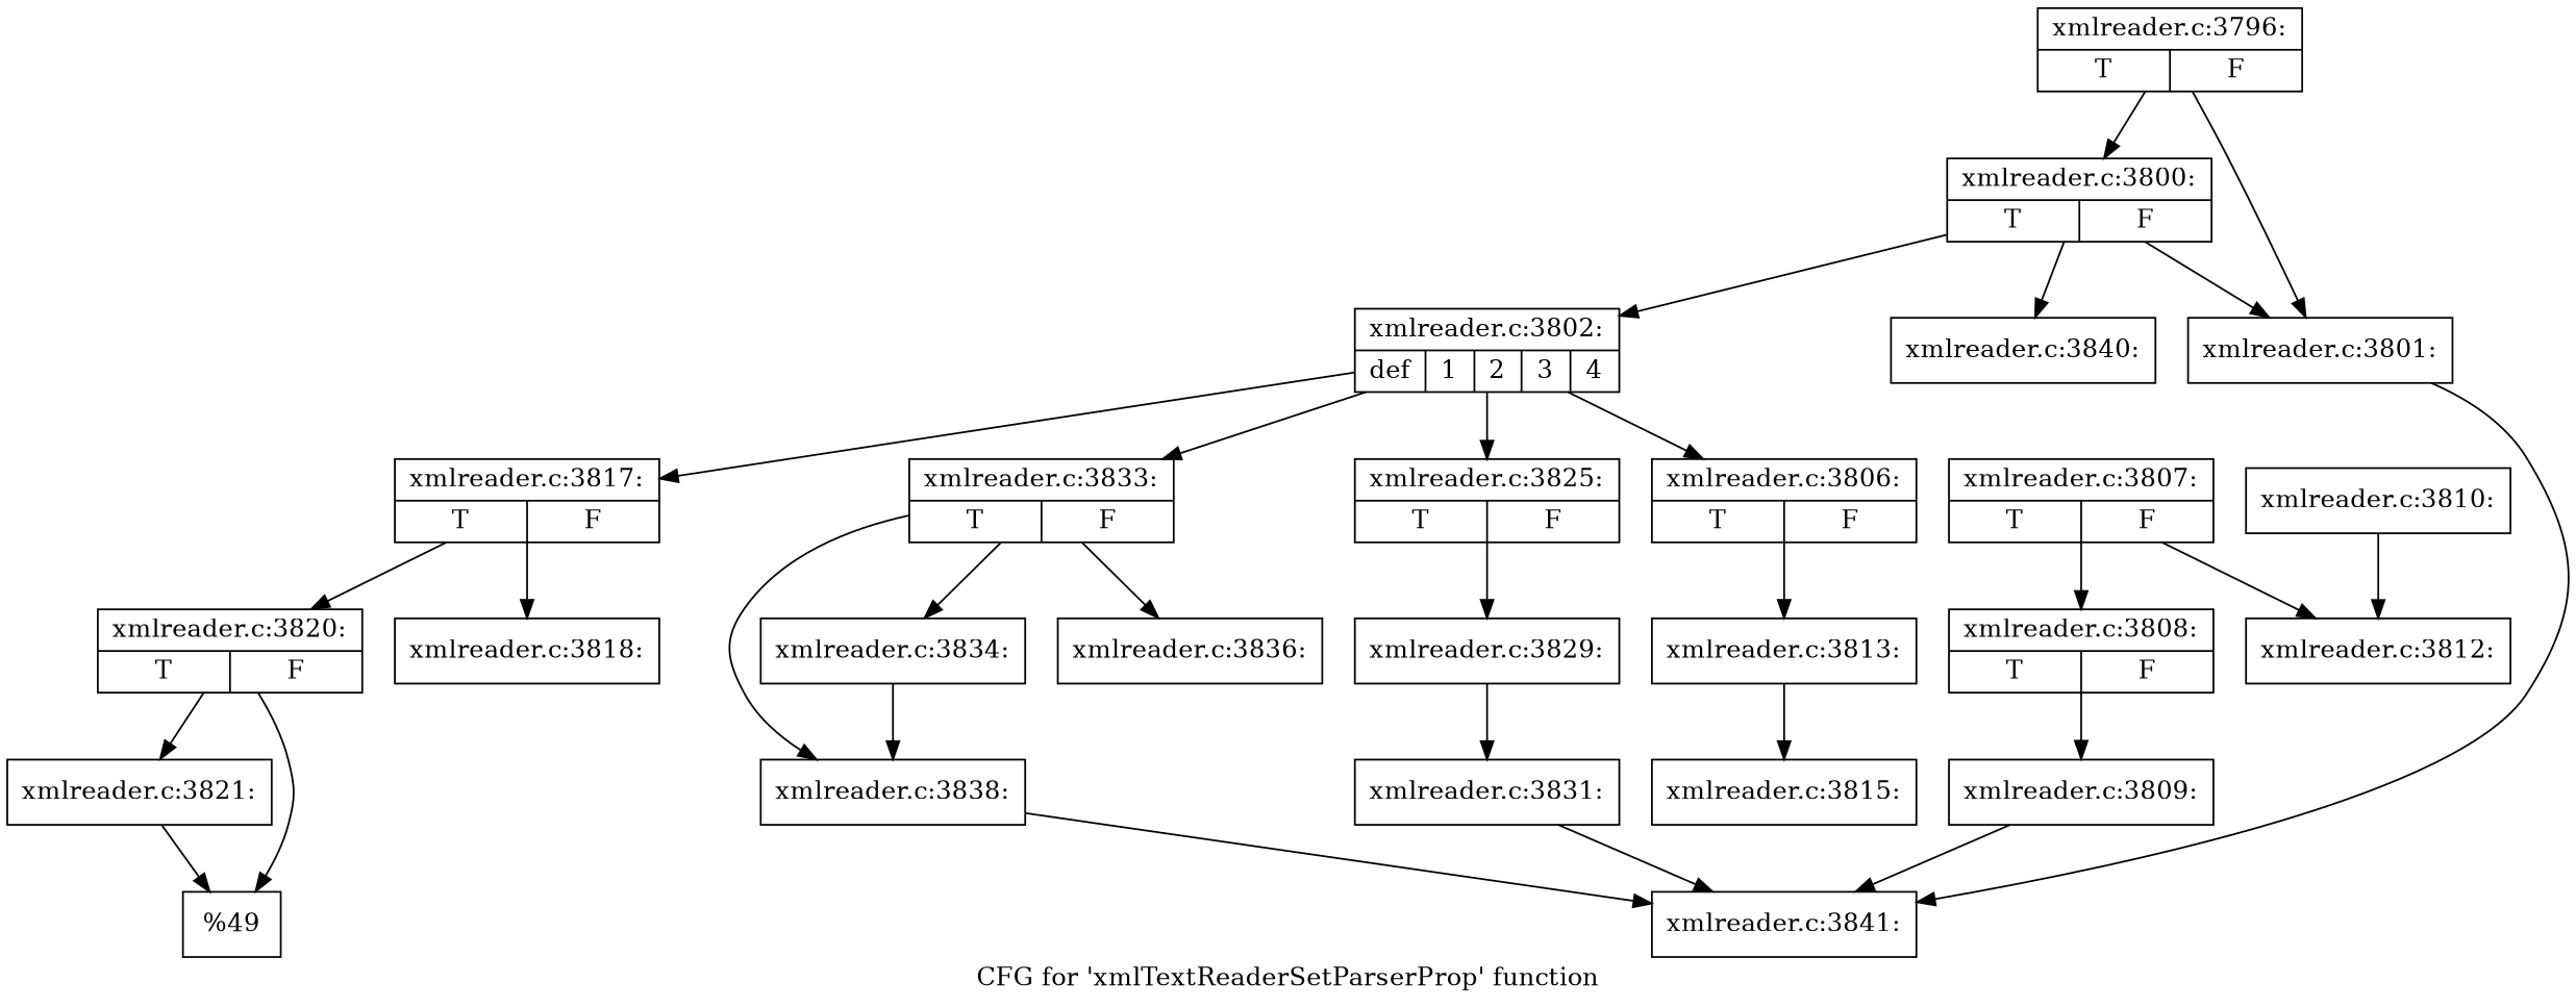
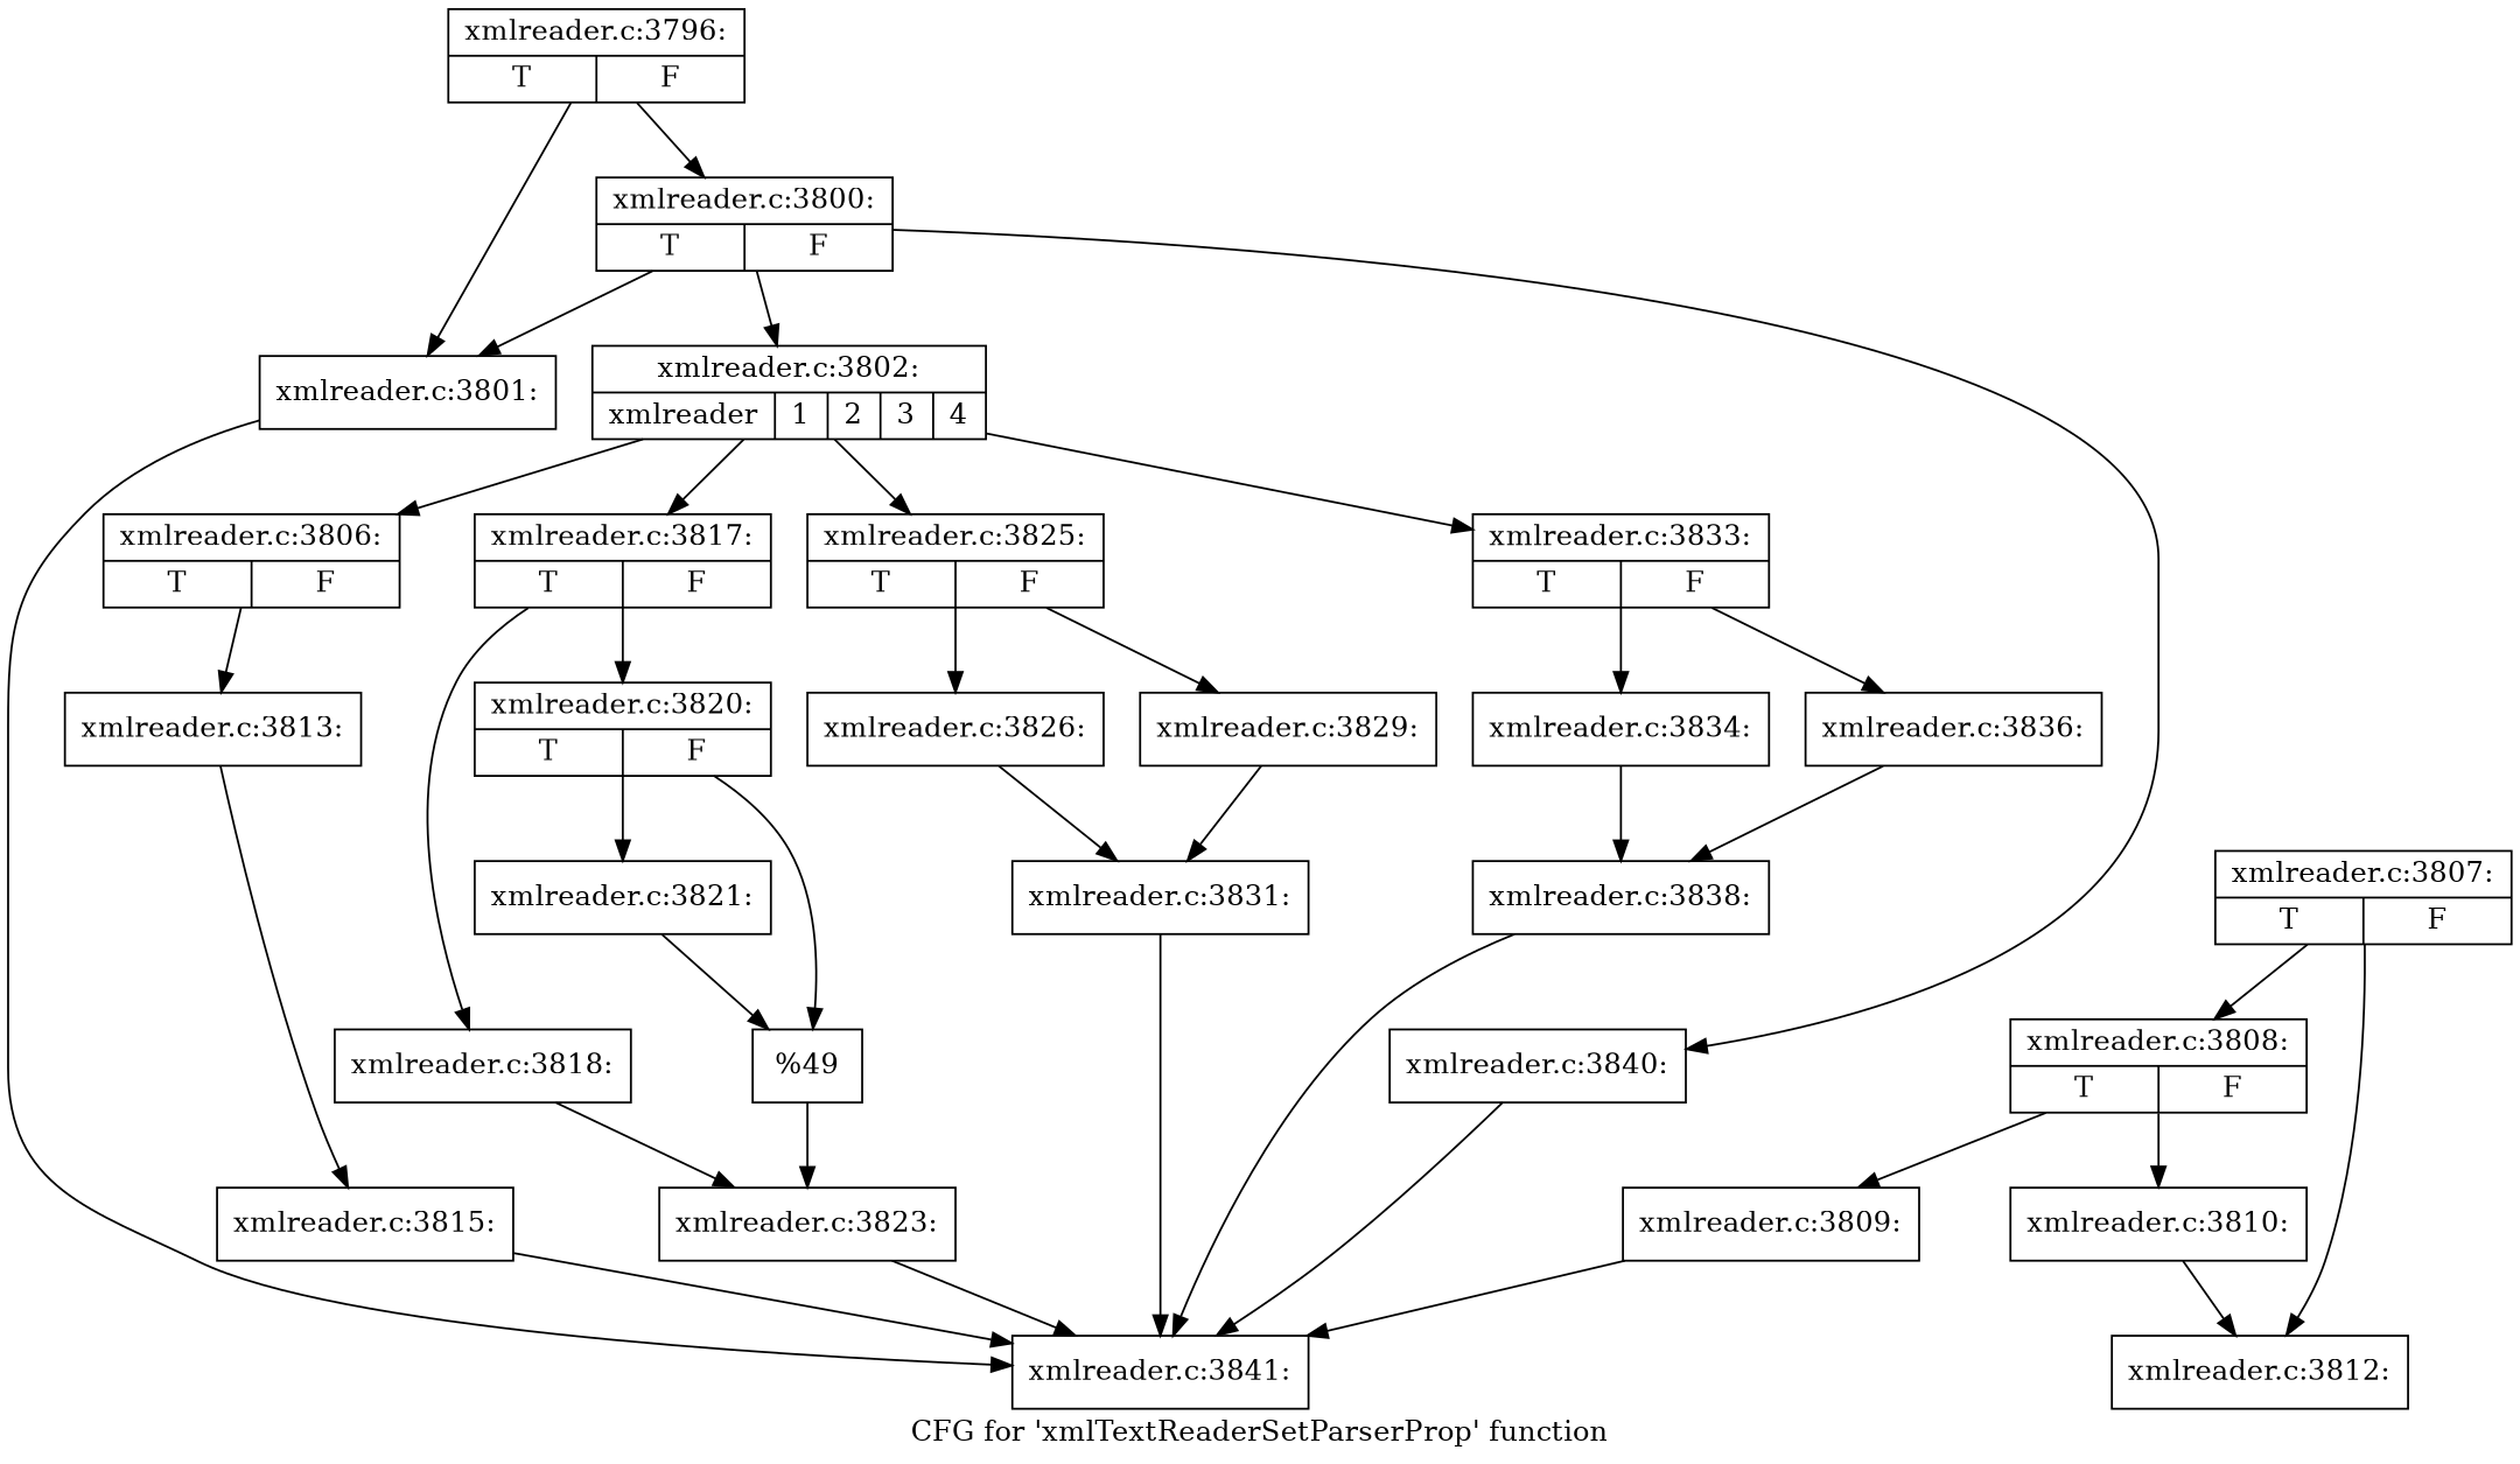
  digraph {
    label="CFG for 'xmlTextReaderSetParserProp' function"
    node [shape=record]
    n1 [label="{xmlreader.c:3796:|{<s0>T|<s1>F}}"]
    n2 [label="{xmlreader.c:3801:}"]
    n3 [label="{xmlreader.c:3800:|{<s0>T|<s1>F}}"]
    n4 [label="{xmlreader.c:3841:}"]
-   n5 [label="{xmlreader.c:3802:|{<s0>def|<s1>1|<s2>2|<s3>3|<s4>4}}"]
+   n5 [label="{xmlreader.c:3802:|{<s0>xmlreader|<s1>1|<s2>2|<s3>3|<s4>4}}"]
    n6 [label="{xmlreader.c:3840:}"]
    n7 [label="{xmlreader.c:3806:|{<s0>T|<s1>F}}"]
    n8 [label="{xmlreader.c:3817:|{<s0>T|<s1>F}}"]
    n9 [label="{xmlreader.c:3825:|{<s0>T|<s1>F}}"]
    n10 [label="{xmlreader.c:3833:|{<s0>T|<s1>F}}"]
    n11 [label="{xmlreader.c:3813:}"]
    n12 [label="{xmlreader.c:3818:}"]
    n13 [label="{xmlreader.c:3820:|{<s0>T|<s1>F}}"]
+   n14 [label="{xmlreader.c:3826:}"]
    n15 [label="{xmlreader.c:3829:}"]
    n16 [label="{xmlreader.c:3834:}"]
    n17 [label="{xmlreader.c:3836:}"]
    n18 [label="{xmlreader.c:3807:|{<s0>T|<s1>F}}"]
    n19 [label="{xmlreader.c:3808:|{<s0>T|<s1>F}}"]
    n20 [label="{xmlreader.c:3812:}"]
    n21 [label="{xmlreader.c:3815:}"]
+   n22 [label="{xmlreader.c:3823:}"]
    n23 [label="{xmlreader.c:3821:}"]
    n24 [label="{%49}"]
    n25 [label="{xmlreader.c:3831:}"]
    n26 [label="{xmlreader.c:3838:}"]
    n27 [label="{xmlreader.c:3809:}"]
    n28 [label="{xmlreader.c:3810:}"]
    n1 -> n2
    n1 -> n3
    n2 -> n4
    n3 -> n2
    n3 -> n5
    n3 -> n6
    n5 -> n7
    n5 -> n8
    n5 -> n9
    n5 -> n10
+   n6 -> n4
    n7 -> n11
    n8 -> n12
    n8 -> n13
+   n9 -> n14
    n9 -> n15
    n10 -> n16
    n10 -> n17
    n11 -> n21
+   n12 -> n22
    n13 -> n23
    n13 -> n24
+   n14 -> n25
    n15 -> n25
    n16 -> n26
-   n10 -> n26
+   n17 -> n26
    n18 -> n19
    n18 -> n20
    n19 -> n27
+   n19 -> n28
+   n21 -> n4
+   n22 -> n4
    n23 -> n24
+   n24 -> n22
    n25 -> n4
    n26 -> n4
    n27 -> n4
    n28 -> n20
  }
